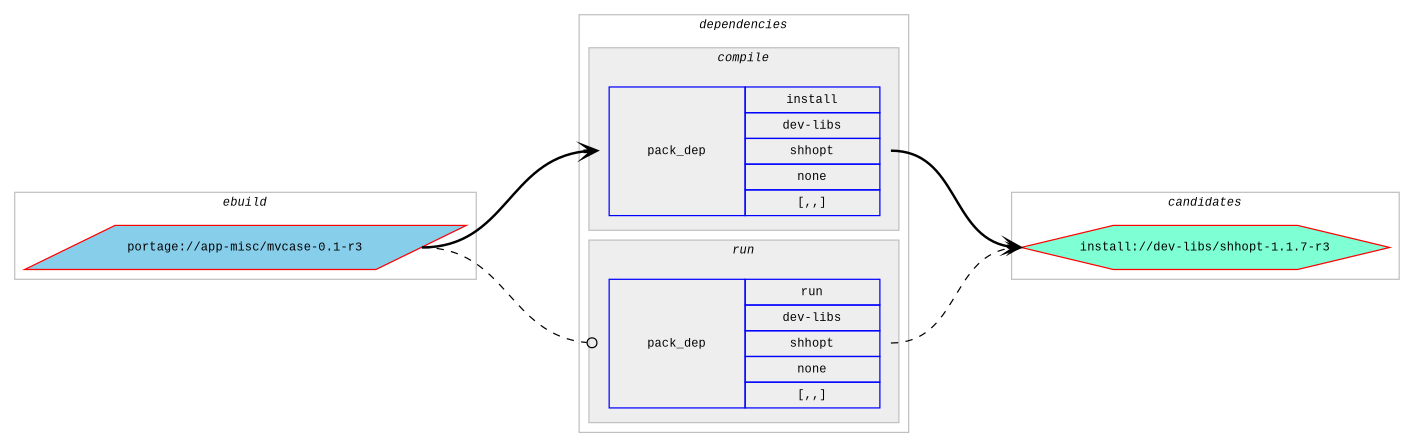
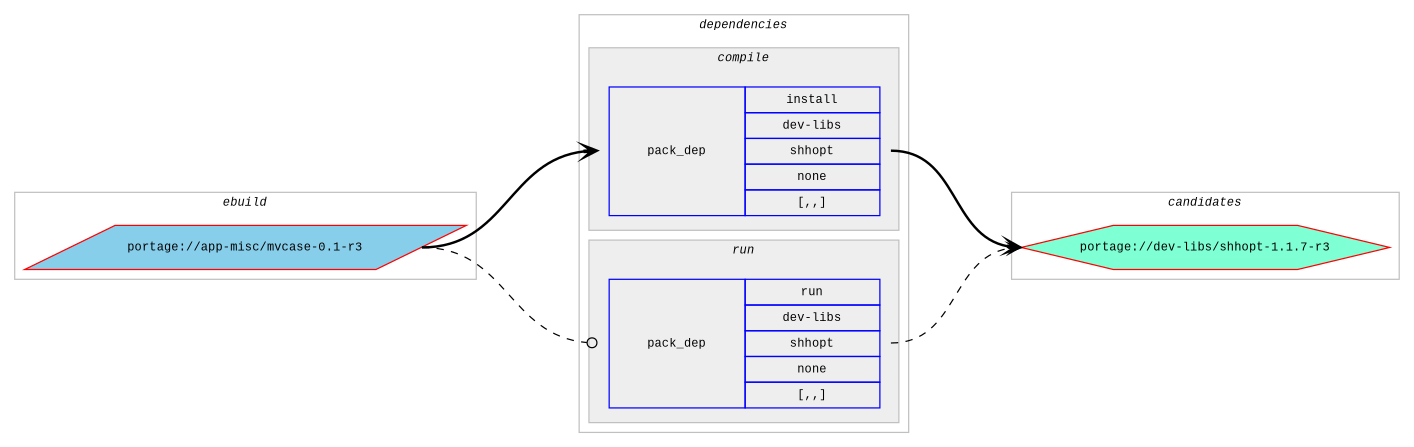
  digraph {
    compound=true
    concentrate=true
    fontname="Liberation Mono"
    fontsize=10
    newrank=true
    rankdir=LR
    ranksep=1.5
    node [color=red fontname="Liberation Mono" fontsize=10 shape=none]
    edge [arrowhead=vee headport=w style=bold tailport=e weight=20 fontname="Liberation Mono"]
    n1 [label="portage://app-misc/mvcase-0.1-r3" width=4 style=filled fillcolor=skyblue shape=parallelogram]
    n2 [color=blue label=<<TABLE BORDER="0" CELLBORDER="1" CELLSPACING="0" CELLPADDING="4" WIDTH="220"><TR><TD ROWSPAN="6" CELLPADDING="30">pack_dep</TD></TR><TR><TD WIDTH="110">install</TD></TR><TR><TD>dev-libs</TD></TR><TR><TD>shhopt</TD></TR><TR><TD>none</TD></TR><TR><TD>[,,]</TD></TR></TABLE>>]
    n3 [color=blue label=<<TABLE BORDER="0" CELLBORDER="1" CELLSPACING="0" CELLPADDING="4" WIDTH="220"><TR><TD ROWSPAN="6" CELLPADDING="30">pack_dep</TD></TR><TR><TD WIDTH="110">run</TD></TR><TR><TD>dev-libs</TD></TR><TR><TD>shhopt</TD></TR><TR><TD>none</TD></TR><TR><TD>[,,]</TD></TR></TABLE>>]
-   n4 [label="install://dev-libs/shhopt-1.1.7-r3" width=4 style=filled fillcolor=aquamarine shape=hexagon]
+   n4 [label="portage://dev-libs/shhopt-1.1.7-r3" width=4 style=filled fillcolor=aquamarine shape=hexagon]
    subgraph cluster_1 {
      color=gray
      label=<<i>ebuild</i>>
      n1
    }
    subgraph cluster_2 {
      color=gray
      label=<<i>dependencies</i>>
      subgraph cluster_3 {
        color=gray
        fillcolor="#eeeeee"
        label=<<i>compile</i>>
        style=filled
        subgraph sub_4 {
          color=gray
          fillcolor="#eeeeee"
          label=<<i>compile</i>>
          style=filled
          n2
        }
      }
      subgraph cluster_5 {
        color=gray
        fillcolor="#eeeeee"
        label=<<i>compile and run</i>>
        style=filled
      }
      subgraph cluster_6 {
        color=gray
        fillcolor="#eeeeee"
        label=<<i>run</i>>
        style=filled
        subgraph sub_7 {
          color=gray
          fillcolor="#eeeeee"
          label=<<i>run</i>>
          style=filled
          n3
        }
      }
    }
    subgraph cluster_8 {
      color=gray
      label=<<i>candidates</i>>
      rank=same
      subgraph sub_9 {
        color=black
        label=<<i>candidates</i>>
        nodesep=1
        rank=same
        n4
      }
      subgraph sub_10 {
        color=black
        label=<<i>candidates</i>>
        nodesep=1
        rank=same
        n4
      }
    }
    n1 -> n2
    n1 -> n3 [arrowhead=odot style=dashed]
    n2 -> n4 [weight=100]
    n3 -> n4 [style=dashed weight=100]
  }
